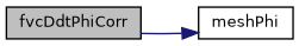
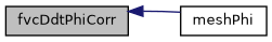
  digraph {
    rankdir=LR
    node [color=black fontname=Helvetica fontsize=10 shape=record]
    n1 [fillcolor=grey75 fontcolor=black height=0.2 label=fvcDdtPhiCorr style=filled width=0.4]
    n2 [height=0.2 label=meshPhi width=0.4]
-   n1 -> n2 [color=midnightblue fontname=Helvetica fontsize=10 labelfontname=Helvetica labelfontsize=10 style=solid]
+   n2 -> n1 [color=midnightblue fontname=Helvetica fontsize=10 labelfontname=Helvetica labelfontsize=10 style=solid]
  }
